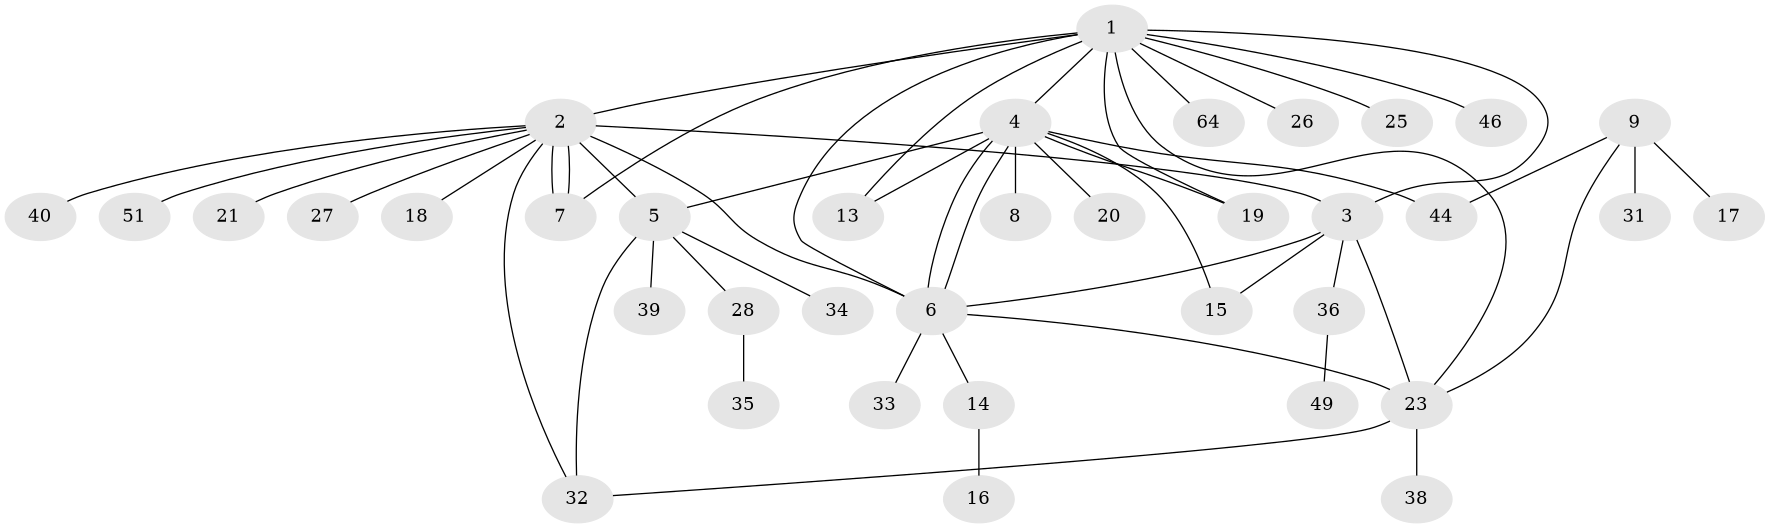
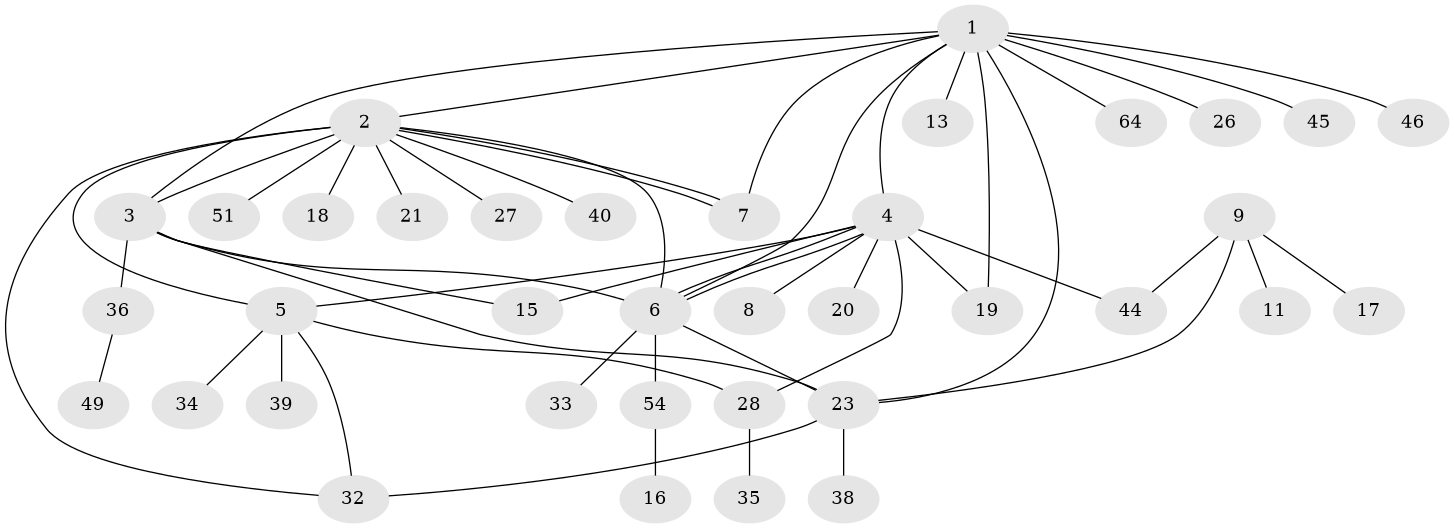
  graph {
    node [color=gray90 style=filled]
    1 [super="+25"]
    2 [super="+10"]
    3 [super="+47"]
    4 [super="+22"]
    6 [super="+12"]
    7 [super="+31"]
    13 [super="+50"]
    19
    23 [super="+42"]
    n10 [label=64]
    26
-   45 [label=25]
+   45
    46
    5 [super="+43"]
    18
    21
    27
    32
    40
    51
    15
    36 [super="+48"]
    8
    20
    44
-   14 [super="+29"]
+   14 [super="+29" label=54]
    33 [super="+41"]
    38
    28 [super="+37"]
    34
    39
    49
    9 [super="+30"]
-   11 [label=31]
+   11
    17
    35
    16
    1 -- 2
    1 -- 3
    1 -- 4
    1 -- 6
    1 -- 7
    1 -- 13
    1 -- 19
    1 -- 23
    1 -- n10
    1 -- 26
    1 -- 45
    1 -- 46
    2 -- 3
    2 -- 6
    2 -- 7
    2 -- 7
    2 -- 5 [weight=3]
    2 -- 18
    2 -- 21
    2 -- 27
    2 -- 32
    2 -- 40
    2 -- 51
    3 -- 6
    3 -- 23
    3 -- 15
    3 -- 36
    4 -- 6
    4 -- 6
-   4 -- 13
+   4 -- 28
    4 -- 19
    4 -- 5
    4 -- 15
    4 -- 8
    4 -- 20
    4 -- 44
    6 -- 23
    6 -- 14
    6 -- 33
    23 -- 32
    23 -- 38
    5 -- 32 [weight=2]
    5 -- 28
    5 -- 34
    5 -- 39
    36 -- 49
    14 -- 16
    28 -- 35
    9 -- 23
    9 -- 44
    9 -- 11
    9 -- 17
  }
